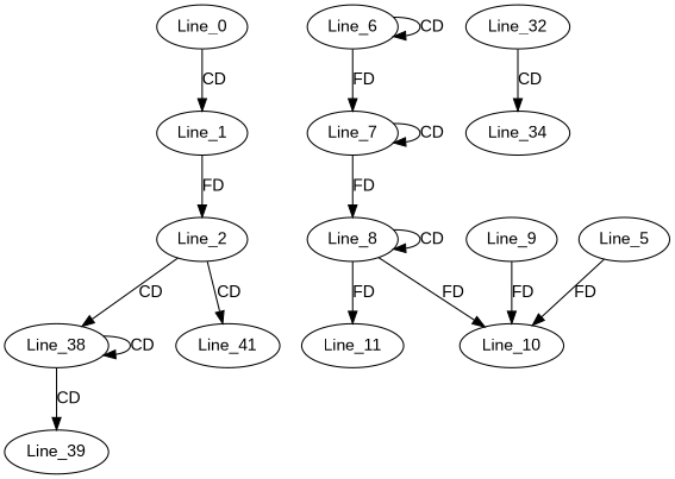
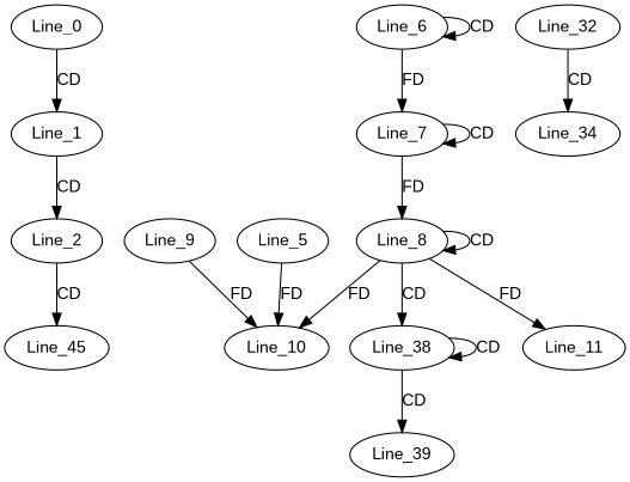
  digraph {
    fontname="Liberation Sans"
    node [fontname="Liberation Sans"]
    edge [fontname="Liberation Sans"]
    Line_0
    Line_1
    Line_2
    Line_38
-   Line_41
+   Line_41 [label=Line_45]
    Line_39
    Line_6
    Line_7
    Line_8
    Line_10
    Line_11
    Line_9
    Line_5
    Line_32
    Line_34
    Line_0 -> Line_1 [label=CD]
-   Line_1 -> Line_2 [label=FD]
-   Line_2 -> Line_38 [label=CD]
+   Line_1 -> Line_2 [label=CD]
+   Line_8 -> Line_38 [label=CD]
    Line_2 -> Line_41 [label=CD]
    Line_38 -> Line_38 [label=CD]
    Line_38 -> Line_39 [label=CD]
    Line_6 -> Line_6 [label=CD]
    Line_6 -> Line_7 [label=FD]
    Line_7 -> Line_7 [label=CD]
    Line_7 -> Line_8 [label=FD]
    Line_8 -> Line_8 [label=CD]
    Line_8 -> Line_10 [label=FD]
    Line_8 -> Line_11 [label=FD]
    Line_9 -> Line_10 [label=FD]
    Line_5 -> Line_10 [label=FD]
    Line_32 -> Line_34 [label=CD]
  }
